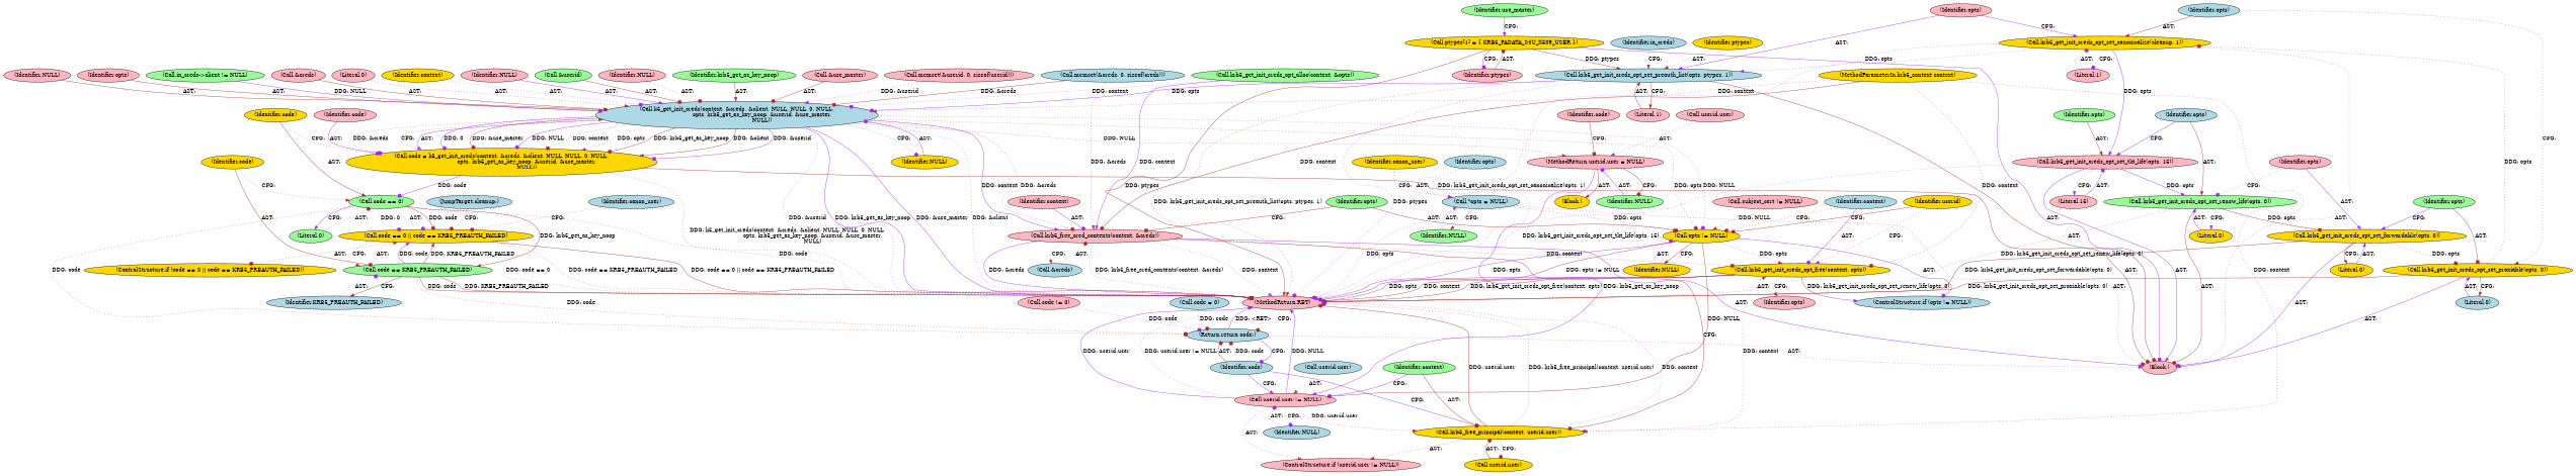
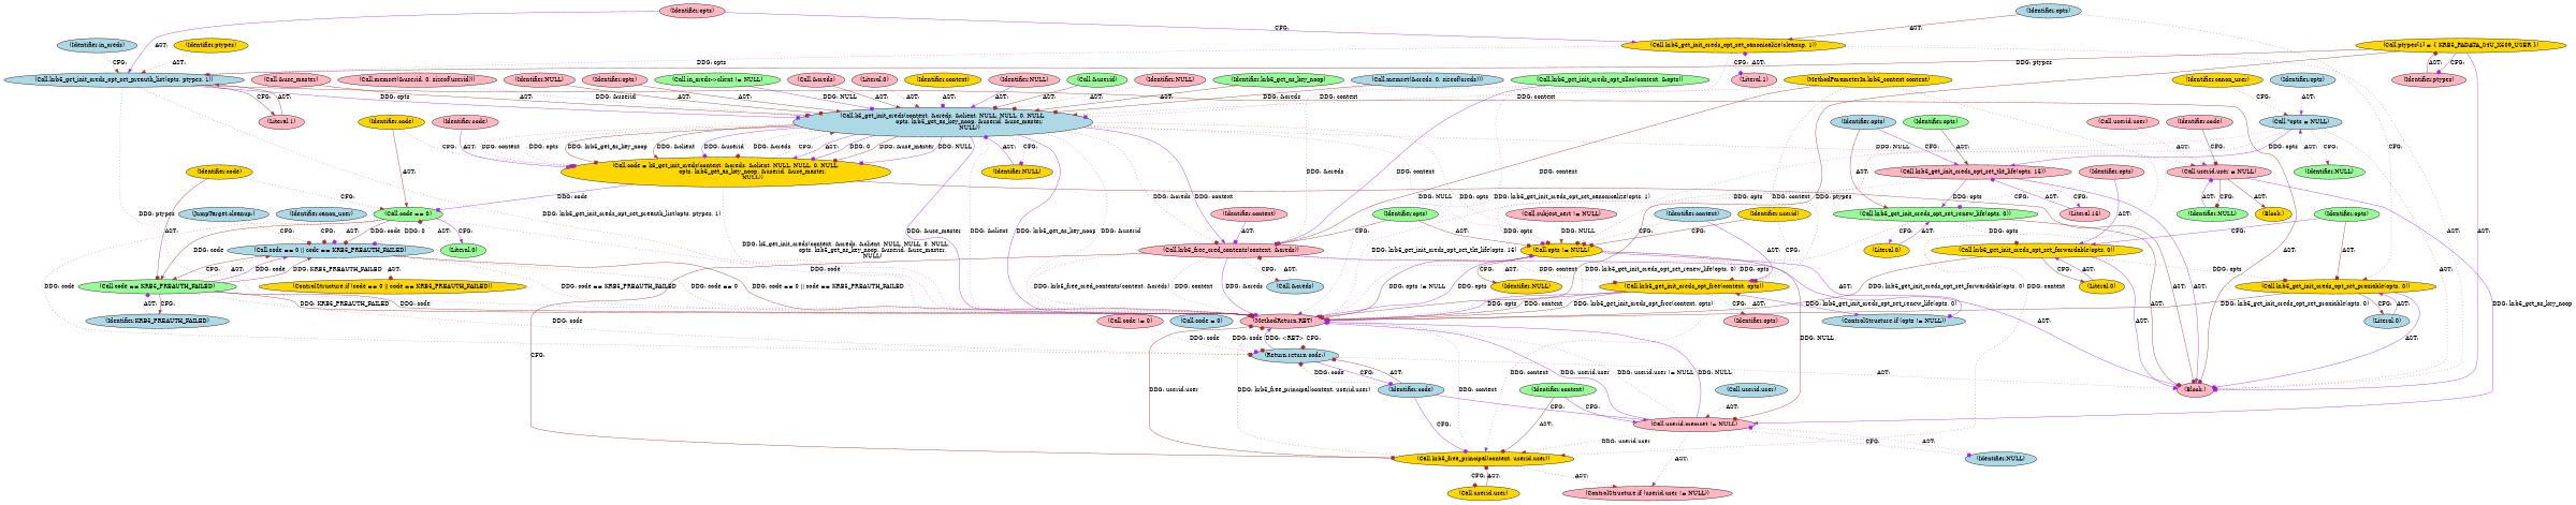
  digraph {
    node [fillcolor=lightpink style=filled]
    edge [arrowhead=normal color=brown style=solid]
    n1 [fillcolor=lightblue label="(Call,krb5_get_init_creds_opt_set_preauth_list(opts, ptypes, 1))"]
    n2 [fillcolor=lightblue label="(Call,k5_get_init_creds(context, &creds, &client, NULL, NULL, 0, NULL,\n                              opts, krb5_get_as_key_noop, &userid, &use_master,\n                              NULL))"]
    n3 [label="(Block,)"]
    n4 [label="(MethodReturn,RET)"]
    n5 [label="(Literal,1)"]
    n6 [fillcolor=gold label="(Call,opts != NULL)"]
    n7 [fillcolor=gold label="(Call,code = k5_get_init_creds(context, &creds, &client, NULL, NULL, 0, NULL,\n                              opts, krb5_get_as_key_noop, &userid, &use_master,\n                              NULL))"]
-   n8 [label="(MethodReturn,userid.user = NULL)"]
+   n8 [label="(Call,userid.user = NULL)"]
    n9 [label="(Call,krb5_free_cred_contents(context, &creds))"]
    n10 [fillcolor=gold label="(Identifier,NULL)"]
    n11 [fillcolor=lightblue label="(Return,return code;)"]
    n12 [fillcolor=gold label="(Call,krb5_get_init_creds_opt_set_canonicalize(cleanup, 1))"]
    n13 [label="(Literal,1)"]
    n14 [fillcolor=gold label="(Call,krb5_get_init_creds_opt_set_proxiable(opts, 0))"]
    n15 [fillcolor=lightblue label="(Literal,0)"]
    n16 [fillcolor=gold label="(Call,krb5_get_init_creds_opt_set_forwardable(opts, 0))"]
    n17 [fillcolor=gold label="(Literal,0)"]
    n18 [fillcolor=palegreen label="(Call,krb5_get_init_creds_opt_set_renew_life(opts, 0))"]
    n19 [fillcolor=gold label="(Literal,0)"]
    n20 [label="(Call,krb5_get_init_creds_opt_set_tkt_life(opts, 15))"]
    n21 [label="(Literal,15)"]
    n22 [fillcolor=lightblue label="(Call,*opts = NULL)"]
    n23 [fillcolor=palegreen label="(Identifier,NULL)"]
-   n24 [label="(Call,userid.user != NULL)"]
+   n24 [label="(Call,userid.memset != NULL)"]
    n25 [fillcolor=gold label="(Call,krb5_get_init_creds_opt_free(context, opts))"]
    n26 [fillcolor=lightblue label="(ControlStructure,if (opts != NULL))"]
    n27 [fillcolor=gold label="(Identifier,NULL)"]
    n28 [fillcolor=gold label="(Call,ptypes[1] = { KRB5_PADATA_S4U_X509_USER })"]
    n29 [label="(Identifier,ptypes)"]
    n30 [fillcolor=palegreen label="(Call,code == 0)"]
    n31 [fillcolor=gold label="(Block,)"]
    n32 [fillcolor=palegreen label="(Identifier,NULL)"]
    n33 [fillcolor=gold label="(Call,krb5_free_principal(context, userid.user))"]
    n34 [fillcolor=lightblue label="(Call,&creds)"]
-   n35 [fillcolor=gold label="(Call,code == 0 || code == KRB5_PREAUTH_FAILED)"]
+   n35 [fillcolor=lightblue label="(Call,code == 0 || code == KRB5_PREAUTH_FAILED)"]
    n36 [fillcolor=palegreen label="(Call,code == KRB5_PREAUTH_FAILED)"]
    n37 [fillcolor=palegreen label="(Literal,0)"]
    n38 [fillcolor=gold label="(ControlStructure,if (code == 0 || code == KRB5_PREAUTH_FAILED))"]
    n39 [fillcolor=lightblue label="(Identifier,KRB5_PREAUTH_FAILED)"]
    n40 [fillcolor=lightblue label="(Identifier,code)"]
    n41 [label="(ControlStructure,if (userid.user != NULL))"]
    n42 [fillcolor=lightblue label="(Identifier,NULL)"]
    n43 [fillcolor=gold label="(Call,userid.user)"]
    n44 [label="(Identifier,opts)"]
    n45 [label="(Identifier,context)"]
    n46 [fillcolor=gold label="(Identifier,code)"]
    n47 [fillcolor=lightblue label="(Identifier,opts)"]
    n48 [fillcolor=palegreen label="(Identifier,opts)"]
    n49 [label="(Call,&use_master)"]
    n50 [fillcolor=lightblue label="(Call,userid.user)"]
    n51 [label="(Call,subject_cert != NULL)"]
    n52 [fillcolor=lightblue label="(Identifier,opts)"]
    n53 [fillcolor=palegreen label="(Identifier,context)"]
    n54 [fillcolor=gold label="(Identifier,ptypes)"]
    n55 [label="(Identifier,opts)"]
    n56 [label="(Identifier,code)"]
    n57 [label="(Identifier,code)"]
    n58 [label="(Call,memset(&userid, 0, sizeof(userid)))"]
    n59 [label="(Call,code != 0)"]
    n60 [fillcolor=gold label="(Identifier,canon_user)"]
    n61 [label="(Identifier,NULL)"]
    n62 [label="(Identifier,opts)"]
    n63 [fillcolor=lightblue label="(Call,memset(&creds, 0, sizeof(creds)))"]
    n64 [label="(Identifier,opts)"]
    n65 [fillcolor=palegreen label="(Call,in_creds->client != NULL)"]
    n66 [label="(Call,&creds)"]
    n67 [fillcolor=gold label="(Identifier,userid)"]
    n68 [fillcolor=lightblue label="(JumpTarget,cleanup:)"]
    n69 [label="(Call,userid.user)"]
    n70 [label="(Literal,0)"]
    n71 [fillcolor=gold label="(Identifier,context)"]
    n72 [label="(Identifier,NULL)"]
    n73 [fillcolor=gold label="(Identifier,code)"]
    n74 [fillcolor=palegreen label="(Call,&userid)"]
    n75 [fillcolor=lightblue label="(Identifier,context)"]
    n76 [fillcolor=palegreen label="(Identifier,opts)"]
    n77 [fillcolor=gold label="(MethodParameterIn,krb5_context context)"]
    n78 [label="(Identifier,NULL)"]
    n79 [fillcolor=palegreen label="(Identifier,opts)"]
    n80 [fillcolor=lightblue label="(Identifier,opts)"]
-   n81 [fillcolor=palegreen label="(Identifier,use_master)"]
    n82 [fillcolor=lightblue label="(Identifier,canon_user)"]
    n83 [fillcolor=palegreen label="(Identifier,krb5_get_as_key_noop)"]
    n84 [fillcolor=lightblue label="(Call,code = 0)"]
    n85 [fillcolor=palegreen label="(Call,krb5_get_init_creds_opt_alloc(context, &opts))"]
    n86 [fillcolor=lightblue label="(Identifier,in_creds)"]
    n1 -> n2 [arrowhead=box color=purple label="DDG: opts"]
    n1 -> n3 [arrowhead=box label="AST: "]
    n1 -> n4 [arrowhead=box color=purple label="DDG: ptypes" style=dotted]
    n1 -> n4 [label="DDG: krb5_get_init_creds_opt_set_preauth_list(opts, ptypes, 1)" style=dotted]
    n1 -> n5 [label="CFG: "]
    n2 -> n4 [arrowhead=box color=purple label="DDG: &client" style=dotted]
    n2 -> n4 [arrowhead=box color=purple label="DDG: &userid" style=dotted]
    n2 -> n4 [color=purple label="DDG: krb5_get_as_key_noop"]
    n2 -> n4 [arrowhead=box color=purple label="DDG: &use_master"]
    n2 -> n6 [arrowhead=box label="DDG: opts" style=dotted]
    n2 -> n6 [arrowhead=box color=purple label="DDG: NULL" style=dotted]
    n2 -> n7 [color=purple label="AST: "]
    n2 -> n7 [arrowhead=box color=purple label="DDG: 0"]
    n2 -> n7 [arrowhead=box label="DDG: &use_master"]
    n2 -> n7 [arrowhead=box color=purple label="DDG: NULL"]
    n2 -> n7 [arrowhead=box label="DDG: context" style=dotted]
    n2 -> n7 [label="DDG: opts" style=dotted]
    n2 -> n7 [arrowhead=box label="DDG: krb5_get_as_key_noop"]
    n2 -> n7 [label="DDG: &client"]
    n2 -> n7 [arrowhead=box color=purple label="DDG: &userid"]
    n2 -> n7 [arrowhead=box label="DDG: &creds" style=dotted]
    n2 -> n8 [label="DDG: NULL" style=dotted]
    n2 -> n9 [color=purple label="DDG: context"]
    n2 -> n9 [arrowhead=box label="DDG: &creds" style=dotted]
    n2 -> n10 [arrowhead=box color=purple label="CFG: " style=dotted]
    n4 -> n11 [arrowhead=box label="CFG: " style=dotted]
    n5 -> n1 [label="AST: "]
    n6 -> n4 [arrowhead=box label="DDG: opts != NULL"]
    n6 -> n4 [color=purple label="DDG: opts"]
    n6 -> n24 [arrowhead=box label="DDG: NULL"]
    n6 -> n25 [label="DDG: opts" style=dotted]
    n6 -> n26 [arrowhead=box color=purple label="AST: "]
    n6 -> n27 [label="CFG: "]
    n7 -> n2 [label="CFG: " style=dotted]
    n7 -> n3 [arrowhead=box label="AST: "]
    n7 -> n4 [color=purple label="DDG: k5_get_init_creds(context, &creds, &client, NULL, NULL, 0, NULL,\n                              opts, krb5_get_as_key_noop, &userid, &use_master,\n                              NULL)" style=dotted]
    n7 -> n30 [arrowhead=box color=purple label="DDG: code"]
    n8 -> n24 [color=purple label="DDG: krb5_get_as_key_noop"]
    n8 -> n31 [label="AST: "]
    n8 -> n32 [arrowhead=box label="CFG: "]
    n9 -> n3 [color=purple label="AST: "]
    n9 -> n4 [color=purple label="DDG: context" style=dotted]
    n9 -> n4 [arrowhead=box color=purple label="DDG: &creds"]
    n9 -> n4 [label="DDG: krb5_free_cred_contents(context, &creds)" style=dotted]
    n9 -> n25 [arrowhead=box label="DDG: context" style=dotted]
    n9 -> n33 [arrowhead=box label="CFG: "]
    n9 -> n34 [label="CFG: " style=dotted]
    n10 -> n2 [arrowhead=box color=purple label="AST: "]
    n11 -> n3 [color=purple label="AST: " style=dotted]
    n11 -> n4 [color=purple label="DDG: <RET>"]
    n11 -> n40 [arrowhead=box color=purple label="CFG: "]
    n12 -> n1 [color=purple label="DDG: opts" style=dotted]
    n12 -> n3 [color=purple label="AST: " style=dotted]
    n12 -> n4 [color=purple label="DDG: krb5_get_init_creds_opt_set_canonicalize(opts, 1)" style=dotted]
    n12 -> n13 [arrowhead=box color=purple label="CFG: " style=dotted]
    n13 -> n12 [arrowhead=box color=purple label="AST: " style=dotted]
    n14 -> n3 [arrowhead=box color=purple label="AST: "]
    n14 -> n4 [label="DDG: krb5_get_init_creds_opt_set_proxiable(opts, 0)"]
-   n14 -> n12 [arrowhead=box label="DDG: opts" style=dotted]
    n14 -> n15 [label="CFG: "]
    n15 -> n14 [color=purple label="AST: "]
    n16 -> n3 [color=purple label="AST: "]
    n16 -> n4 [label="DDG: krb5_get_init_creds_opt_set_forwardable(opts, 0)"]
    n16 -> n14 [arrowhead=box label="DDG: opts" style=dotted]
    n16 -> n17 [label="CFG: "]
    n17 -> n16 [color=purple label="AST: "]
    n18 -> n3 [arrowhead=box label="AST: "]
    n18 -> n4 [arrowhead=box label="DDG: krb5_get_init_creds_opt_set_renew_life(opts, 0)" style=dotted]
-   n18 -> n16 [arrowhead=box label="DDG: opts"]
+   n18 -> n16 [arrowhead=box label="DDG: opts" style=dotted]
    n18 -> n19 [color=purple label="CFG: " style=dotted]
    n19 -> n18 [color=purple label="AST: "]
    n20 -> n3 [color=purple label="AST: "]
    n20 -> n4 [arrowhead=box color=purple label="DDG: krb5_get_init_creds_opt_set_tkt_life(opts, 15)" style=dotted]
    n20 -> n18 [color=purple label="DDG: opts"]
    n20 -> n21 [color=purple label="CFG: " style=dotted]
    n21 -> n20 [arrowhead=box color=purple label="AST: "]
    n22 -> n3 [arrowhead=box label="AST: " style=dotted]
    n22 -> n4 [color=purple label="DDG: opts" style=dotted]
    n22 -> n6 [arrowhead=box label="DDG: opts" style=dotted]
-   n12 -> n20 [color=purple label="DDG: opts"]
+   n22 -> n20 [color=purple label="DDG: opts"]
    n22 -> n23 [label="CFG: " style=dotted]
    n23 -> n22 [color=purple label="AST: " style=dotted]
    n24 -> n4 [color=purple label="DDG: NULL"]
    n24 -> n4 [color=purple label="DDG: userid.user"]
    n24 -> n4 [color=purple label="DDG: userid.user != NULL" style=dotted]
    n24 -> n33 [label="DDG: userid.user" style=dotted]
    n24 -> n41 [label="AST: " style=dotted]
    n24 -> n42 [arrowhead=box color=purple label="CFG: " style=dotted]
    n25 -> n4 [label="DDG: krb5_get_init_creds_opt_free(context, opts)"]
    n25 -> n4 [arrowhead=box color=purple label="DDG: opts"]
    n25 -> n4 [label="DDG: context"]
    n25 -> n26 [color=purple label="DDG: krb5_get_init_creds_opt_set_renew_life(opts, 0)"]
    n25 -> n33 [color=purple label="DDG: context" style=dotted]
    n25 -> n44 [label="CFG: " style=dotted]
    n27 -> n6 [arrowhead=box color=purple label="AST: " style=dotted]
    n28 -> n1 [label="DDG: ptypes"]
    n28 -> n3 [arrowhead=box color=purple label="AST: "]
    n28 -> n4 [label="DDG: ptypes"]
    n28 -> n29 [arrowhead=box color=purple label="CFG: "]
    n29 -> n28 [arrowhead=box label="AST: "]
    n30 -> n4 [color=purple label="DDG: code" style=dotted]
    n30 -> n11 [arrowhead=box label="DDG: code" style=dotted]
    n30 -> n35 [arrowhead=box color=purple label="AST: " style=dotted]
    n30 -> n35 [arrowhead=box label="DDG: code"]
    n30 -> n35 [arrowhead=box color=purple label="DDG: 0" style=dotted]
-   n30 -> n36 [label="DDG: krb5_get_as_key_noop"]
+   n30 -> n36 [label="DDG: code"]
    n30 -> n37 [color=purple label="CFG: "]
    n32 -> n8 [arrowhead=box color=purple label="AST: "]
    n33 -> n4 [arrowhead=box label="DDG: userid.user"]
    n33 -> n4 [arrowhead=box label="DDG: krb5_free_principal(context, userid.user)" style=dotted]
    n33 -> n4 [arrowhead=box color=purple label="DDG: context" style=dotted]
    n33 -> n41 [label="AST: " style=dotted]
    n33 -> n43 [arrowhead=box label="CFG: " style=dotted]
    n34 -> n9 [arrowhead=box label="AST: " style=dotted]
    n35 -> n4 [label="DDG: code == KRB5_PREAUTH_FAILED" style=dotted]
    n35 -> n4 [arrowhead=box label="DDG: code == 0" style=dotted]
    n35 -> n4 [label="DDG: code == 0 || code == KRB5_PREAUTH_FAILED"]
-   n35 -> n36 [label="CFG: " style=dotted]
+   n35 -> n36 [label="CFG: "]
    n35 -> n38 [arrowhead=box label="AST: " style=dotted]
    n36 -> n4 [arrowhead=box label="DDG: code"]
    n36 -> n4 [arrowhead=box label="DDG: KRB5_PREAUTH_FAILED"]
    n36 -> n11 [arrowhead=box label="DDG: code" style=dotted]
    n36 -> n35 [label="AST: " style=dotted]
    n36 -> n35 [color=purple label="DDG: code"]
    n36 -> n35 [label="DDG: KRB5_PREAUTH_FAILED"]
    n36 -> n39 [label="CFG: "]
    n37 -> n30 [arrowhead=box label="AST: " style=dotted]
    n39 -> n36 [arrowhead=box color=purple label="AST: " style=dotted]
    n40 -> n11 [arrowhead=box label="AST: "]
    n40 -> n11 [arrowhead=box label="DDG: code" style=dotted]
    n40 -> n24 [color=purple label="CFG: "]
    n40 -> n33 [arrowhead=box color=purple label="CFG: "]
    n42 -> n24 [arrowhead=box color=purple label="AST: " style=dotted]
    n43 -> n33 [arrowhead=box label="AST: "]
    n44 -> n25 [label="AST: " style=dotted]
    n45 -> n9 [arrowhead=box color=purple label="AST: "]
    n46 -> n7 [arrowhead=box color=purple label="CFG: " style=dotted]
    n46 -> n30 [label="AST: "]
    n47 -> n18 [label="AST: "]
    n47 -> n20 [color=purple label="CFG: "]
    n48 -> n14 [arrowhead=box label="AST: "]
    n48 -> n16 [color=purple label="CFG: "]
    n49 -> n2 [arrowhead=box label="AST: "]
    n50 -> n24 [label="AST: " style=dotted]
    n51 -> n6 [label="DDG: NULL" style=dotted]
    n52 -> n12 [label="AST: "]
    n52 -> n14 [label="CFG: " style=dotted]
    n53 -> n24 [color=purple label="CFG: "]
    n53 -> n33 [arrowhead=box label="AST: "]
    n54 -> n1 [label="AST: " style=dotted]
    n55 -> n16 [color=purple label="AST: "]
    n55 -> n18 [arrowhead=box color=purple label="CFG: " style=dotted]
    n56 -> n7 [arrowhead=box color=purple label="AST: "]
    n57 -> n8 [arrowhead=box label="CFG: "]
    n58 -> n2 [color=purple label="DDG: &userid" style=dotted]
    n59 -> n11 [arrowhead=box color=purple label="DDG: code" style=dotted]
    n60 -> n22 [label="CFG: " style=dotted]
    n61 -> n2 [arrowhead=box label="AST: "]
    n62 -> n1 [color=purple label="AST: "]
    n62 -> n12 [color=purple label="CFG: "]
    n63 -> n2 [arrowhead=box label="DDG: &creds"]
    n63 -> n9 [label="DDG: &creds" style=dotted]
    n64 -> n2 [label="AST: "]
    n65 -> n2 [arrowhead=box color=purple label="DDG: NULL"]
    n66 -> n2 [label="AST: "]
    n67 -> n6 [arrowhead=box label="CFG: "]
    n67 -> n25 [color=purple label="CFG: " style=dotted]
    n68 -> n35 [arrowhead=box label="CFG: " style=dotted]
    n69 -> n8 [color=purple label="AST: " style=dotted]
    n70 -> n2 [label="AST: " style=dotted]
    n71 -> n2 [arrowhead=box color=purple label="AST: " style=dotted]
    n72 -> n2 [color=purple label="AST: "]
    n73 -> n30 [label="CFG: " style=dotted]
    n73 -> n36 [arrowhead=box label="AST: "]
    n74 -> n2 [arrowhead=box label="AST: "]
    n75 -> n6 [arrowhead=box label="CFG: " style=dotted]
    n75 -> n25 [arrowhead=box color=purple label="AST: "]
    n76 -> n20 [label="AST: "]
    n77 -> n2 [label="DDG: context" style=dotted]
    n77 -> n9 [arrowhead=box label="DDG: context"]
    n77 -> n25 [arrowhead=box label="DDG: context" style=dotted]
    n77 -> n33 [label="DDG: context" style=dotted]
    n78 -> n2 [arrowhead=box label="AST: " style=dotted]
    n79 -> n6 [arrowhead=box label="AST: "]
    n79 -> n9 [arrowhead=box label="CFG: "]
    n80 -> n22 [color=purple label="AST: " style=dotted]
-   n81 -> n28 [color=purple label="CFG: "]
    n82 -> n35 [arrowhead=box label="CFG: " style=dotted]
    n83 -> n2 [label="AST: "]
    n84 -> n11 [arrowhead=box label="DDG: code" style=dotted]
    n85 -> n2 [arrowhead=box color=purple label="DDG: context" style=dotted]
    n85 -> n9 [color=purple label="DDG: context"]
    n86 -> n1 [label="CFG: " style=dotted]
  }
